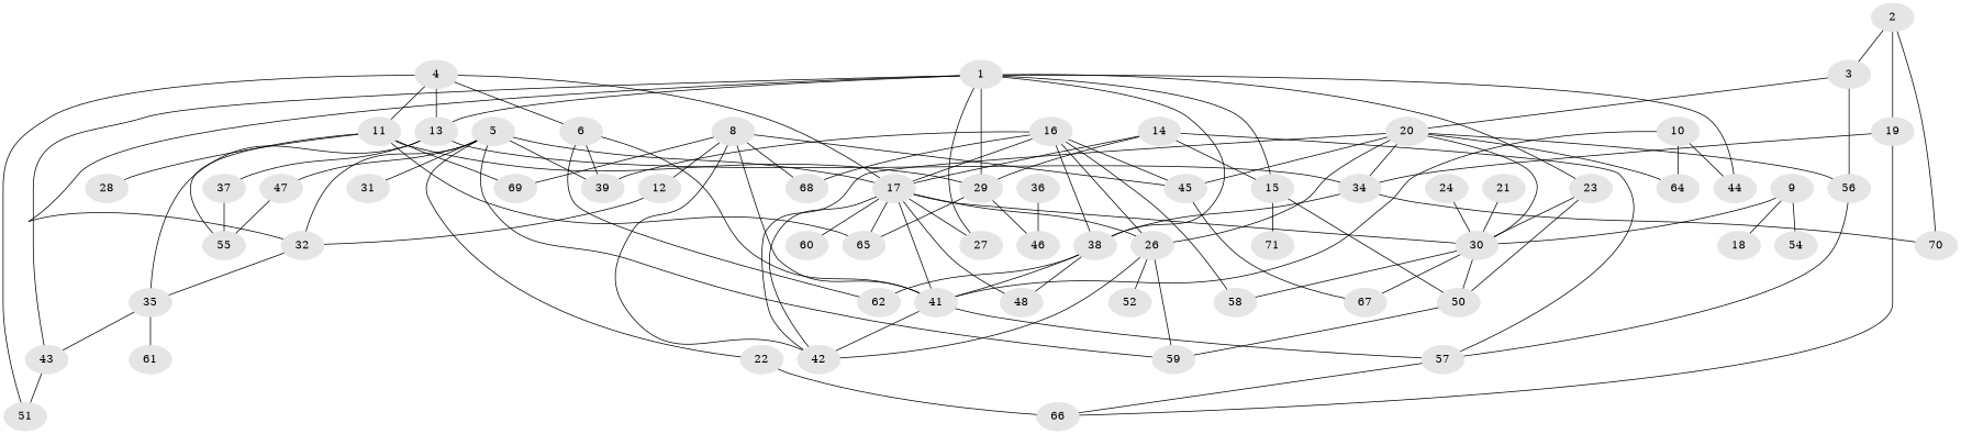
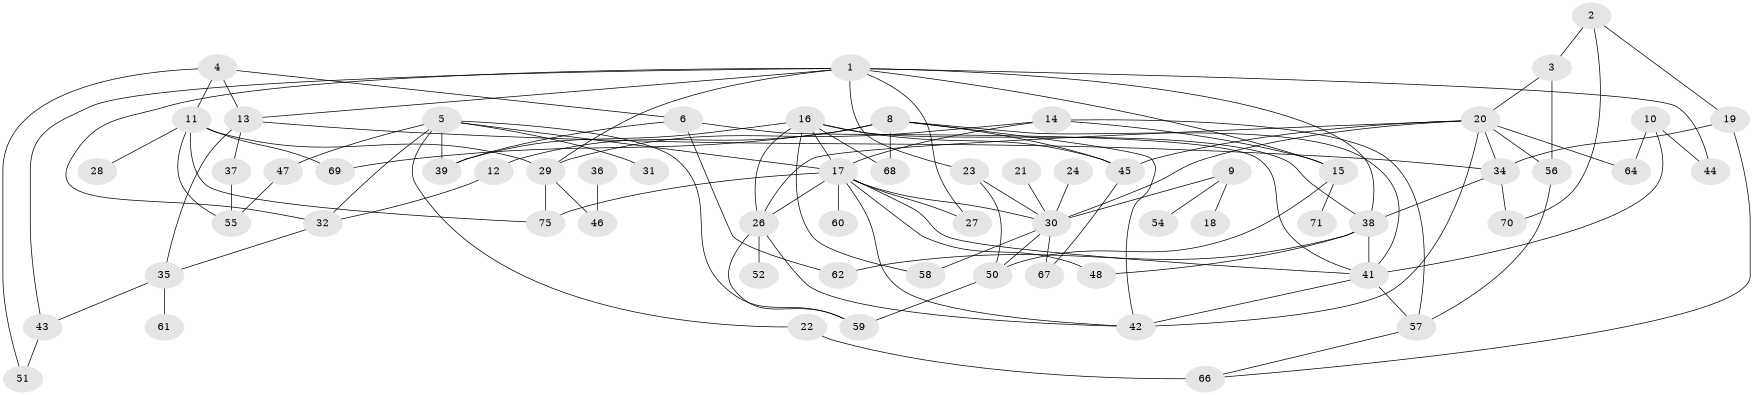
  graph {
    node [color=gray90 style=filled]
    edge [weight=1.0]
    1
    13
    15
    23
    27
    29
    32
    38
    43
    44
    34
    35
    37
    50
    71
    30
-   65
+   65 [label=75]
    46
    41
    62
    48
    51
    2
    3
    19
    70
    20
    56
    66
    42
    45
    64
    26
    57
    4
    6
    11
    17
    39
    69
    28
    55
    60
    5
    22
    31
    47
    59
    8
    12
    68
    67
    9
    18
    54
    58
    10
    61
    14
    16
    52
    21
    24
    36
    1 -- 13
    1 -- 15
    1 -- 23
    1 -- 27
    1 -- 29
    1 -- 32
    1 -- 38
    1 -- 43
    1 -- 44
    13 -- 34
    13 -- 35
    13 -- 37
    15 -- 50
    15 -- 71
    23 -- 50
    23 -- 30
    29 -- 65
    29 -- 46
    32 -- 35
    38 -- 41
    38 -- 62 [weight=2.0]
    38 -- 48
    43 -- 51
    34 -- 38
    34 -- 70
    35 -- 43
    35 -- 61
    37 -- 55
    50 -- 59
    30 -- 50
    30 -- 67
    30 -- 58
    41 -- 42
    41 -- 57
    2 -- 3
    2 -- 19
    2 -- 70
    3 -- 20
    3 -- 56
    19 -- 34
    19 -- 66
    20 -- 34
    20 -- 30
    20 -- 56
    20 -- 42
    20 -- 45
    20 -- 64
    20 -- 26
    56 -- 57
    45 -- 67
    26 -- 42
    26 -- 59
    26 -- 52
    57 -- 66
    4 -- 13
    4 -- 51
    4 -- 6
    4 -- 11
-   4 -- 17
    6 -- 41
    6 -- 62
    6 -- 39
    11 -- 29
    11 -- 65
    11 -- 69
    11 -- 28
    11 -- 55
    17 -- 27
    17 -- 30
    17 -- 65
    17 -- 41
    17 -- 48
    17 -- 42
    17 -- 26 [weight=2.0]
    17 -- 60
    5 -- 32
    5 -- 17
    5 -- 39 [weight=2.0]
    5 -- 22
    5 -- 31
    5 -- 47
    5 -- 59
    22 -- 66 [weight=2.0]
    47 -- 55
    8 -- 41
    8 -- 42
    8 -- 45
    8 -- 69
    8 -- 12
    8 -- 68
    12 -- 32
    9 -- 30
    9 -- 18
    9 -- 54
    10 -- 44
    10 -- 41
    10 -- 64
    14 -- 15
    14 -- 29
    14 -- 57
    14 -- 17
    16 -- 38
    16 -- 45
    16 -- 26
    16 -- 17
    16 -- 39 [weight=2.0]
    16 -- 68
    16 -- 58
    21 -- 30
    24 -- 30
    36 -- 46
  }
